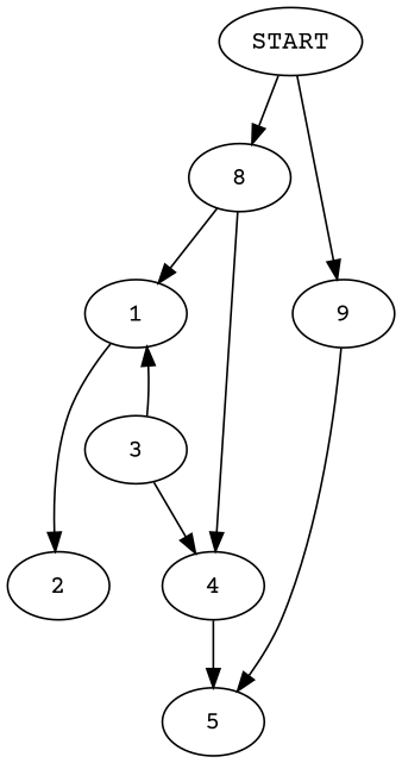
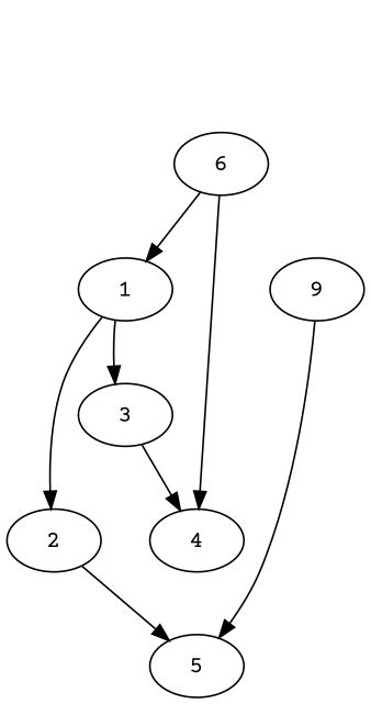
  digraph {
    fontname="Courier Prime"
    node [fontname="Courier Prime"]
    edge [fontname="Courier Prime"]
-   n1 [label=START]
-   6 [label=8]
+   6
    n3 [label=9]
    1
    2
    3
    4
    5
-   n1 -> 6
-   n1 -> n3
    6 -> 1
    6 -> 4
    n3 -> 5
    1 -> 2
-   3 -> 1
+   1 -> 3
    3 -> 4
-   4 -> 5
+   2 -> 5
  }
